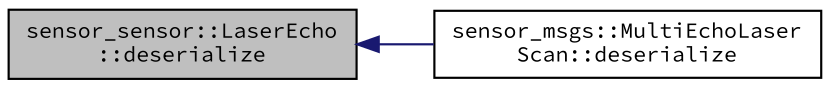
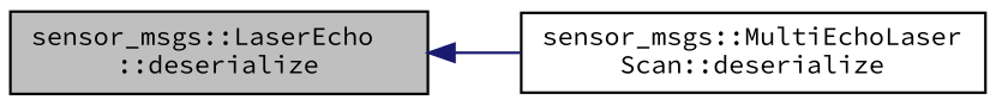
  digraph {
    rankdir=LR
    fontname="Source Code Pro"
    node [color=black fontname="Source Code Pro" fontsize=10 shape=record style=filled]
-   n1 [fillcolor=grey75 fontcolor=black height=0.2 label="sensor_sensor::LaserEcho\l::deserialize" width=0.4]
+   n1 [fillcolor=grey75 fontcolor=black height=0.2 label="sensor_msgs::LaserEcho\l::deserialize" width=0.4]
    n2 [fillcolor=white height=0.2 label="sensor_msgs::MultiEchoLaser\lScan::deserialize" width=0.4]
    n1 -> n2 [color=midnightblue dir=back fontname="Source Code Pro" fontsize=10 labelfontname=Helvetica labelfontsize=10 style=solid]
  }
